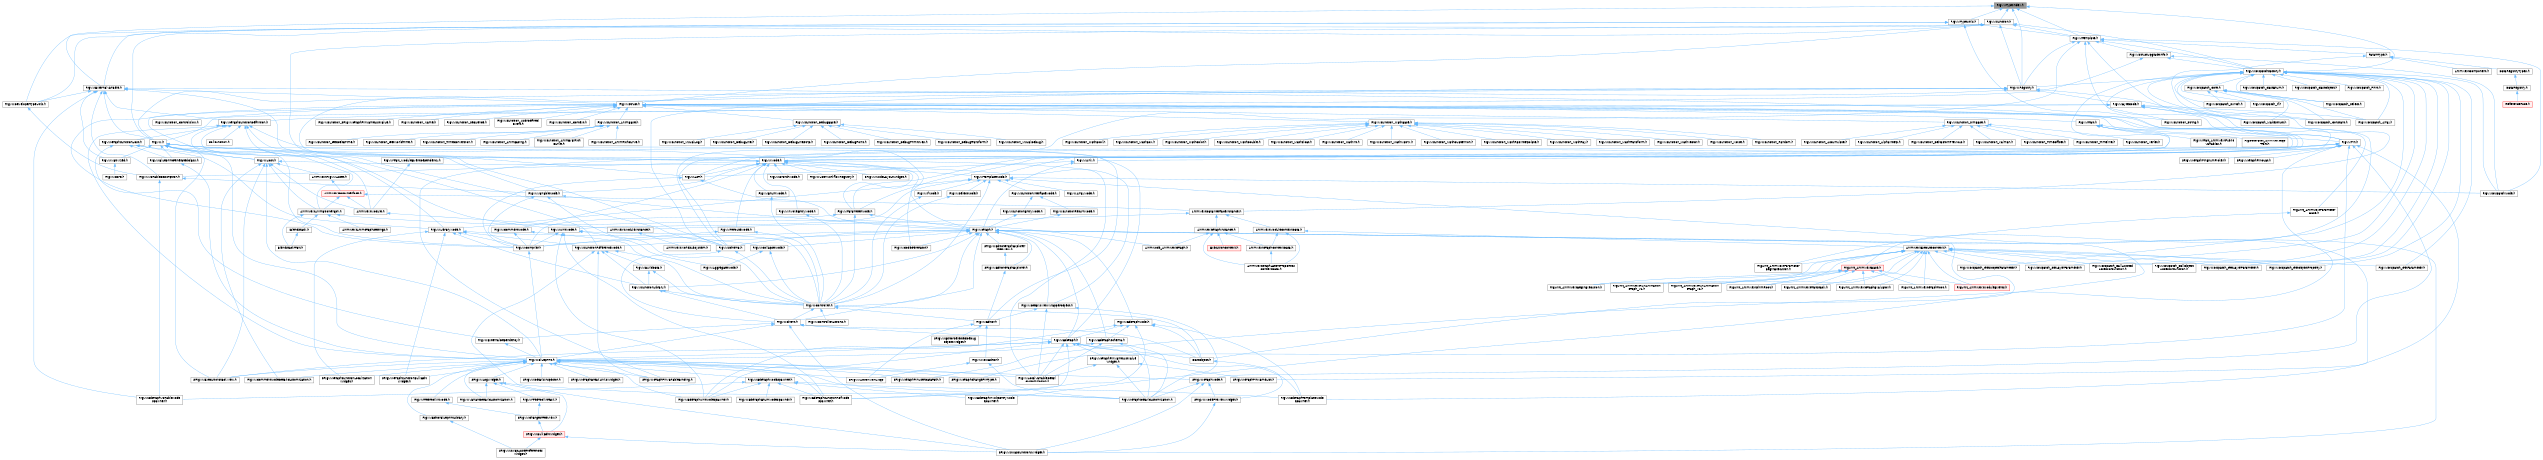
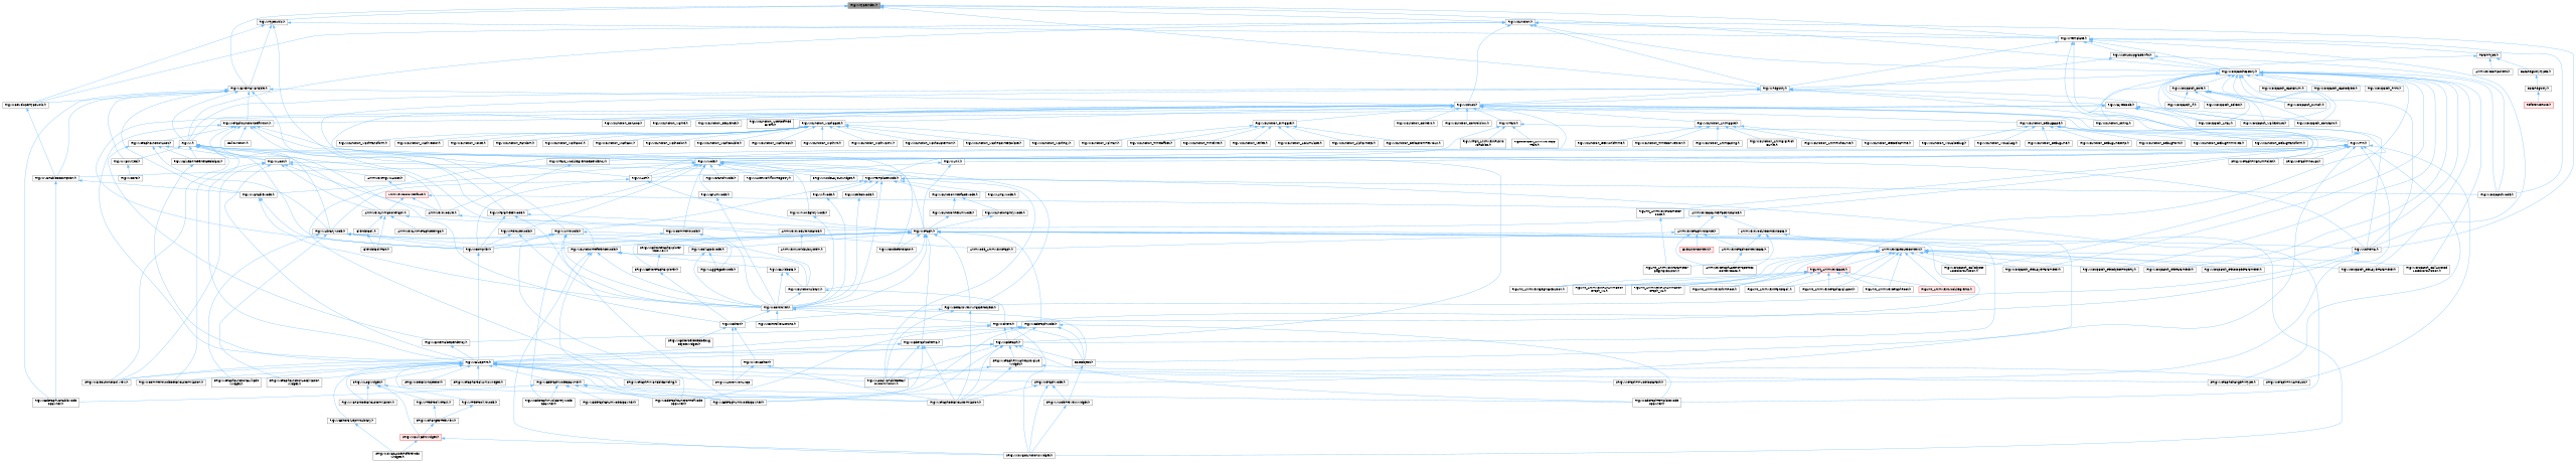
  digraph {
    node [color=grey40 fillcolor=white fontname=Helvetica fontsize=10 shape=box style=filled]
    edge [color=steelblue1 dir=back fontname=Helvetica fontsize=10 labelfontname=Helvetica labelfontsize=10 style=solid]
    n1 [color=gray40 fillcolor=grey60 fontcolor=black height=0.2 label="RigVMTypeIndex.h" width=0.4]
    n2 [height=0.2 label="RigVMDispatchFactory.h" width=0.4]
    n3 [height=0.2 label="RigVMRegistry.h" width=0.4]
    n4 [height=0.2 label="RigVMExternalVariable.h" width=0.4]
    n5 [height=0.2 label="RigVMFunction.h" width=0.4]
    n6 [height=0.2 label="RigVMTemplate.h" width=0.4]
    n7 [height=0.2 label="RigVMTypeUtils.h" width=0.4]
    n8 [height=0.2 label="RigVMDispatchNode.h" width=0.4]
    n9 [height=0.2 label="RigVMDispatch_Array.h" width=0.4]
    n10 [height=0.2 label="RigVMDispatch_CallHoisted\lAccessorFunction.h" width=0.4]
    n11 [height=0.2 label="RigVMDispatch_CallObject\lAccessorFunction.h" width=0.4]
    n12 [height=0.2 label="RigVMDispatch_CastEnum.h" width=0.4]
    n13 [height=0.2 label="RigVMDispatch_CastObject.h" width=0.4]
    n14 [height=0.2 label="RigVMDispatch_Constant.h" width=0.4]
    n15 [height=0.2 label="RigVMDispatch_Core.h" width=0.4]
    n16 [height=0.2 label="RigVMDispatch_If.h" width=0.4]
    n17 [height=0.2 label="RigVMDispatch_MakeStruct.h" width=0.4]
    n18 [height=0.2 label="RigVMDispatch_Select.h" width=0.4]
    n19 [height=0.2 label="RigVMDispatch_Switch.h" width=0.4]
    n20 [height=0.2 label="RigVMDispatch_GetLayerParameter.h" width=0.4]
    n21 [height=0.2 label="RigVMDispatch_GetObjectProperty.h" width=0.4]
    n22 [height=0.2 label="RigVMDispatch_GetParameter.h" width=0.4]
    n23 [height=0.2 label="RigVMDispatch_GetScopedParameter.h" width=0.4]
    n24 [height=0.2 label="RigVMDispatch_Print.h" width=0.4]
    n25 [height=0.2 label="RigVMDispatch_SetLayerParameter.h" width=0.4]
    n26 [height=0.2 label="RigVMFunction_String.h" width=0.4]
    n27 [height=0.2 label="RigVMSchema.h" width=0.4]
    n28 [height=0.2 label="RigVM.h" width=0.4]
    n29 [height=0.2 label="RigVMAST.h" width=0.4]
    n30 [height=0.2 label="RigVMByteCode.h" width=0.4]
    n31 [height=0.2 label="RigVMStruct.h" width=0.4]
    n32 [height=0.2 label="RigVMNativized.h" width=0.4]
    n33 [height=0.2 label="RigVMEdGraphVariableNode\lSpawner.h" width=0.4]
    n34 [height=0.2 label="RigVMParameterNode.h" width=0.4]
    n35 [height=0.2 label="RigVMVariableDescription.h" width=0.4]
    n36 [height=0.2 label="RigVMVariableNode.h" width=0.4]
    n37 [height=0.2 label="RigVMGraphFunctionDefinition.h" width=0.4]
    n38 [height=0.2 label="RigVMDeveloperTypeUtils.h" width=0.4]
    n39 [height=0.2 label="RigVMPin.h" width=0.4]
    n40 [height=0.2 label="RigVMTemplateNode.h" width=0.4]
    n41 [height=0.2 label="ParamType.h" width=0.4]
    n42 [height=0.2 label="RigVMStructUpgradeInfo.h" width=0.4]
    n43 [height=0.2 label="RigVMClient.h" width=0.4]
    n44 [height=0.2 label="RigVMController.h" width=0.4]
    n45 [height=0.2 label="AnimNextAnimationGraph.h" width=0.4]
    n46 [height=0.2 label="AnimNextModule.h" width=0.4]
    n47 [height=0.2 label="RigVMBlueprint.h" width=0.4]
    n48 [height=0.2 label="SRigVMExecutionStackView.h" width=0.4]
    n49 [height=0.2 label="RigVMBlueprintGeneratedClass.h" width=0.4]
    n50 [height=0.2 label="RigVMCodeGenerator.h" width=0.4]
    n51 [height=0.2 label="RigVMCompiler.h" width=0.4]
    n52 [height=0.2 label="RigVMEdGraph.h" width=0.4]
    n53 [height=0.2 label="RigVMHost.h" width=0.4]
    n54 [height=0.2 label="RigVMNode.h" width=0.4]
    n55 [height=0.2 label="RigVMGraph.h" width=0.4]
    n56 [height=0.2 label="SRigVMGraphChangePinType.h" width=0.4]
    n57 [height=0.2 label="SRigVMGraphNode.h" width=0.4]
    n58 [height=0.2 label="SRigVMGraphPinUserDataPath.h" width=0.4]
    n59 [height=0.2 label="SRigVMGraphPinVariableBinding.h" width=0.4]
    n60 [height=0.2 label="SRigVMGraphPinNameList.h" width=0.4]
    n61 [height=0.2 label="RigVMLink.h" width=0.4]
    n62 [height=0.2 label="SRigVMGraphPinEnumPicker.h" width=0.4]
    n63 [height=0.2 label="SRigVMGraphPinQuat.h" width=0.4]
    n64 [color=red fillcolor="#FFF0F0" height=0.2 label="RigUnit_AnimNextBase.h" width=0.4]
    n65 [height=0.2 label="RigVMUnitNode.h" width=0.4]
    n66 [height=0.2 label="RigUnit_AnimNextParameter\lBase.h" width=0.4]
    n67 [height=0.2 label="RigVMFunction_AnimBase.h" width=0.4]
    n68 [height=0.2 label="RigVMFunction_Context.h" width=0.4]
    n69 [height=0.2 label="RigVMFunction_ControlFlow.h" width=0.4]
    n70 [height=0.2 label="RigVMFunction_DebugBase.h" width=0.4]
-   n71 [height=0.2 label="RigVMFunction_SRigVMGraphPinNameListValue.h" width=0.4]
+   n71 [height=0.2 label="RigVMFunction_ForLoop.h" width=0.4]
    n72 [height=0.2 label="RigVMFunction_MathBase.h" width=0.4]
    n73 [height=0.2 label="RigVMFunction_Name.h" width=0.4]
    n74 [height=0.2 label="RigVMFunction_Sequence.h" width=0.4]
    n75 [height=0.2 label="RigVMFunction_SimBase.h" width=0.4]
    n76 [height=0.2 label="RigVMFunction_UserDefined\lEvent.h" width=0.4]
    n77 [height=0.2 label="RigVMTrait.h" width=0.4]
    n78 [height=0.2 label="AnimNextAnimGraphSettings.h" width=0.4]
    n79 [height=0.2 label="AnimNode_AnimNextGraph.h" width=0.4]
    n80 [height=0.2 label="BlendStackTrait.h" width=0.4]
    n81 [height=0.2 label="IBlendStack.h" width=0.4]
    n82 [height=0.2 label="AnimNextModuleInstance.h" width=0.4]
    n83 [height=0.2 label="RigVMCommentNodeDetailCustomization.h" width=0.4]
    n84 [height=0.2 label="RigVMEdGraphFunctionRefNode\lSpawner.h" width=0.4]
    n85 [height=0.2 label="RigVMEdGraphNodeSpawner.h" width=0.4]
    n86 [height=0.2 label="RigVMEdGraphUnitNodeSpawner.h" width=0.4]
    n87 [height=0.2 label="RigVMEditorBlueprintLibrary.h" width=0.4]
    n88 [height=0.2 label="RigVMGraphDetailCustomization.h" width=0.4]
    n89 [height=0.2 label="RigVMLocalVariableDetail\lCustomization.h" width=0.4]
    n90 [height=0.2 label="RigVMTreeToolkitNode.h" width=0.4]
    n91 [height=0.2 label="RigVMVariantDetailCustomization.h" width=0.4]
    n92 [height=0.2 label="SRigVMActionMenu.cpp" width=0.4]
    n93 [height=0.2 label="SRigVMDetailsInspector.h" width=0.4]
    n94 [height=0.2 label="SRigVMGraphBreakLinksWidget.h" width=0.4]
    n95 [height=0.2 label="SRigVMGraphFunctionBulkEdit\lWidget.h" width=0.4]
    n96 [height=0.2 label="SRigVMGraphFunctionLocalization\lWidget.h" width=0.4]
    n97 [height=0.2 label="SRigVMLogWidget.h" width=0.4]
    n98 [height=0.2 label="RigVMEdGraphTemplateNode\lSpawner.h" width=0.4]
    n99 [height=0.2 label="CastObject.h" width=0.4]
    n100 [height=0.2 label="SRigVMGraphPinNameListValue\lWidget.h" width=0.4]
    n101 [height=0.2 label="AnimNextRigVMAsset.h" width=0.4]
    n102 [height=0.2 label="RigVMCore.h" width=0.4]
    n103 [height=0.2 label="RigVMDetailsViewWrapperObject.h" width=0.4]
    n104 [height=0.2 label="RigVMBranchNode.h" width=0.4]
    n105 [height=0.2 label="RigVMCommentNode.h" width=0.4]
    n106 [height=0.2 label="RigVMEnumNode.h" width=0.4]
    n107 [height=0.2 label="RigVMInvokeEntryNode.h" width=0.4]
    n108 [height=0.2 label="RigVMRerouteNode.h" width=0.4]
    n109 [height=0.2 label="RigVMUserWorkflowRegistry.h" width=0.4]
    n110 [height=0.2 label="SRigVMNodeLayoutWidget.h" width=0.4]
    n111 [height=0.2 label="AnimNextWorldSubsystem.h" width=0.4]
    n112 [height=0.2 label="RigVMEdGraphEnumNodeSpawner.h" width=0.4]
    n113 [height=0.2 label="RigVMEdGraphInvokeEntryNode\lSpawner.h" width=0.4]
    n114 [height=0.2 label="SRigVMSwapAssetReferences\lWidget.h" width=0.4]
    n115 [height=0.2 label="SRigVMChangesTreeView.h" width=0.4]
    n116 [height=0.2 label="SRigVMSwapFunctionsWidget.h" width=0.4]
    n117 [height=0.2 label="SRigVMNodePreviewWidget.h" width=0.4]
    n118 [color=red fillcolor="#FFF0F0" height=0.2 label="SRigVMBulkEditWidget.h" width=0.4]
    n119 [height=0.2 label="RigVMTreeToolkitTask.h" width=0.4]
    n120 [color=red fillcolor="#FFF0F0" height=0.2 label="AnimNextDataInterface.h" width=0.4]
    n121 [height=0.2 label="AnimNextDataInterfaceInstance.h" width=0.4]
    n122 [height=0.2 label="AnimNextGraphInstance.h" width=0.4]
    n123 [height=0.2 label="AnimNextModuleContextData.h" width=0.4]
    n124 [height=0.2 label="AnimNextGraphContextData.h" width=0.4]
    n125 [height=0.2 label="AnimNextGraphLatentProperties\lContextData.h" width=0.4]
    n126 [color=red fillcolor="#FFF0F0" height=0.2 label="ExecutionContext.h" width=0.4]
    n127 [height=0.2 label="AnimNextExecuteContext.h" width=0.4]
    n128 [height=0.2 label="RigUnit_AnimNextBeginExecution.h" width=0.4]
    n129 [height=0.2 label="RigUnit_AnimNextGraphEvaluator.h" width=0.4]
    n130 [height=0.2 label="RigUnit_AnimNextGraphRoot.h" width=0.4]
    n131 [color=red fillcolor="#FFF0F0" height=0.2 label="RigUnit_AnimNextModuleEvents.h" width=0.4]
    n132 [height=0.2 label="RigUnit_AnimNextRunAnimation\lGraph_v1.h" width=0.4]
    n133 [height=0.2 label="RigUnit_AnimNextRunAnimation\lGraph_v2.h" width=0.4]
    n134 [height=0.2 label="RigUnit_AnimNextShimRoot.h" width=0.4]
    n135 [height=0.2 label="RigUnit_AnimNextTraitStack.h" width=0.4]
    n136 [height=0.2 label="RigUnit_AnimNextParameter\lBeginExecution.h" width=0.4]
    n137 [height=0.2 label="RigVMCollapseNode.h" width=0.4]
    n138 [height=0.2 label="RigVMEdGraphNode.h" width=0.4]
    n139 [height=0.2 label="RigVMEdGraphSchema.h" width=0.4]
    n140 [height=0.2 label="RigVMFunctionLibrary.h" width=0.4]
    n141 [height=0.2 label="RigVMFunctionReferenceNode.h" width=0.4]
    n142 [height=0.2 label="SRigVMEditorGraphExplorer.h" width=0.4]
    n143 [height=0.2 label="SRigVMEditorGraphExplorer\lTreeView.h" width=0.4]
    n144 [height=0.2 label="RigVMEditor.h" width=0.4]
    n145 [height=0.2 label="RigVMArrayNode.h" width=0.4]
    n146 [height=0.2 label="RigVMFunctionInterfaceNode.h" width=0.4]
    n147 [height=0.2 label="RigVMIfNode.h" width=0.4]
    n148 [height=0.2 label="RigVMLibraryNode.h" width=0.4]
    n149 [height=0.2 label="RigVMSelectNode.h" width=0.4]
    n150 [height=0.2 label="RigVMExternalDependency.h" width=0.4]
    n151 [height=0.2 label="RigVMAggregateNode.h" width=0.4]
    n152 [height=0.2 label="RigVMControllerActions.h" width=0.4]
    n153 [height=0.2 label="RigVMBuildData.h" width=0.4]
    n154 [height=0.2 label="RigVMNewEditor.h" width=0.4]
    n155 [height=0.2 label="SRigVMEditorSelectedDebug\lObjectWidget.h" width=0.4]
    n156 [height=0.2 label="RigVMFunctionEntryNode.h" width=0.4]
    n157 [height=0.2 label="RigVMFunctionReturnNode.h" width=0.4]
    n158 [height=0.2 label="CallFunction.h" width=0.4]
    n159 [height=0.2 label="RigVMGraphFunctionHost.h" width=0.4]
    n160 [height=0.2 label="RigVMFunction_AnimEasing.h" width=0.4]
    n161 [height=0.2 label="RigVMFunction_AnimEvalRich\lCurve.h" width=0.4]
    n162 [height=0.2 label="RigVMFunction_AnimRichCurve.h" width=0.4]
    n163 [height=0.2 label="RigVMFunction_GetDeltaTime.h" width=0.4]
    n164 [height=0.2 label="RigVMFunction_GetWorldTime.h" width=0.4]
    n165 [height=0.2 label="RigVMFunction_TimeConversion.h" width=0.4]
    n166 [height=0.2 label="RigVMFunction_DebugLine.h" width=0.4]
    n167 [height=0.2 label="RigVMFunction_DebugLineStrip.h" width=0.4]
    n168 [height=0.2 label="RigVMFunction_DebugPoint.h" width=0.4]
    n169 [height=0.2 label="RigVMFunction_DebugPrimitives.h" width=0.4]
    n170 [height=0.2 label="RigVMFunction_DebugTransform.h" width=0.4]
    n171 [height=0.2 label="RigVMFunction_VisualDebug.h" width=0.4]
    n172 [height=0.2 label="RigVMFunction_VisualLog.h" width=0.4]
    n173 [height=0.2 label="RigVMFunction_MathBool.h" width=0.4]
    n174 [height=0.2 label="RigVMFunction_MathBox.h" width=0.4]
    n175 [height=0.2 label="RigVMFunction_MathColor.h" width=0.4]
    n176 [height=0.2 label="RigVMFunction_MathDouble.h" width=0.4]
    n177 [height=0.2 label="RigVMFunction_MathFloat.h" width=0.4]
    n178 [height=0.2 label="RigVMFunction_MathInt.h" width=0.4]
    n179 [height=0.2 label="RigVMFunction_MathMatrix.h" width=0.4]
    n180 [height=0.2 label="RigVMFunction_MathQuaternion.h" width=0.4]
    n181 [height=0.2 label="RigVMFunction_MathRBFInterpolate.h" width=0.4]
    n182 [height=0.2 label="RigVMFunction_MathRay.h" width=0.4]
    n183 [height=0.2 label="RigVMFunction_MathTransform.h" width=0.4]
    n184 [height=0.2 label="RigVMFunction_MathVector.h" width=0.4]
    n185 [height=0.2 label="RigVMFunction_Noise.h" width=0.4]
    n186 [height=0.2 label="RigVMFunction_Random.h" width=0.4]
    n187 [height=0.2 label="RigVMFunction_Accumulate.h" width=0.4]
    n188 [height=0.2 label="RigVMFunction_AlphaInterp.h" width=0.4]
    n189 [height=0.2 label="RigVMFunction_DeltaFromPrevious.h" width=0.4]
    n190 [height=0.2 label="RigVMFunction_Kalman.h" width=0.4]
    n191 [height=0.2 label="RigVMFunction_TimeOffset.h" width=0.4]
    n192 [height=0.2 label="RigVMFunction_Timeline.h" width=0.4]
    n193 [height=0.2 label="RigVMFunction_Verlet.h" width=0.4]
    n194 [height=0.2 label="RigDecorator_AnimNextCpp\lTrait.h" width=0.4]
    n195 [height=0.2 label="RigVMTrait_AnimNextPublic\lVariables.h" width=0.4]
    n196 [height=0.2 label="RigVMTrait_ModuleEventDependency.h" width=0.4]
    n197 [height=0.2 label="AnimNextComponent.h" width=0.4]
    n198 [height=0.2 label="DataRegistryTypes.h" width=0.4]
    n199 [height=0.2 label="DataRegistry.h" width=0.4]
    n200 [color=red fillcolor="#FFF0F0" height=0.2 label="ReferencePose.h" width=0.4]
    n1 -> n2
    n1 -> n3
    n1 -> n4
    n1 -> n5
    n1 -> n6
    n1 -> n7
    n2 -> n3
    n2 -> n8
    n2 -> n9
    n2 -> n10
    n2 -> n11
    n2 -> n12
    n2 -> n13
    n2 -> n14
    n2 -> n15
    n2 -> n16
    n2 -> n17
    n2 -> n18
    n2 -> n19
    n2 -> n20
    n2 -> n21
    n2 -> n22
    n2 -> n23
    n2 -> n24
    n2 -> n25
    n2 -> n26
    n2 -> n27
    n3 -> n17
    n3 -> n27
    n3 -> n28
    n3 -> n29
    n3 -> n30
    n3 -> n31
    n4 -> n28
    n4 -> n31
    n4 -> n32
    n4 -> n33
    n4 -> n34
    n4 -> n35
    n4 -> n36
    n4 -> n37
    n4 -> n38
    n5 -> n2
    n5 -> n3
    n5 -> n6
    n5 -> n27
    n5 -> n28
    n5 -> n31
    n5 -> n38
    n6 -> n2
    n6 -> n3
    n6 -> n8
    n6 -> n27
    n6 -> n39
    n6 -> n40
    n6 -> n41
    n6 -> n42
    n7 -> n4
    n7 -> n6
    n7 -> n34
    n7 -> n38
    n15 -> n9
    n15 -> n14
    n15 -> n16
    n15 -> n17
    n15 -> n18
    n15 -> n19
    n27 -> n43
    n27 -> n44
    n28 -> n32
    n28 -> n45
    n28 -> n46
    n28 -> n47
    n28 -> n48
    n28 -> n49
    n28 -> n50
    n28 -> n51
    n28 -> n52
    n28 -> n53
    n28 -> n54
    n29 -> n51
    n29 -> n55
    n30 -> n9
    n30 -> n14
    n30 -> n17
    n30 -> n28
    n30 -> n37
    n30 -> n39
    n31 -> n26
    n31 -> n51
    n31 -> n54
    n31 -> n64
    n31 -> n65
    n31 -> n66
    n31 -> n67
    n31 -> n68
    n31 -> n69
    n31 -> n70
    n31 -> n71
    n31 -> n72
    n31 -> n73
    n31 -> n74
    n31 -> n75
    n31 -> n76
    n31 -> n77
    n32 -> n102
    n34 -> n44
    n34 -> n51
    n34 -> n55
    n35 -> n33
    n35 -> n36
    n36 -> n44
    n36 -> n51
-   n36 -> n55
    n37 -> n27
    n37 -> n47
    n37 -> n54
    n37 -> n141
    n37 -> n144
    n37 -> n148
    n37 -> n158
    n37 -> n159
    n38 -> n35
    n39 -> n29
    n39 -> n54
    n39 -> n56
    n39 -> n57
    n39 -> n58
    n39 -> n59
    n39 -> n60
    n39 -> n61
    n39 -> n62
    n39 -> n63
    n40 -> n8
    n40 -> n44
    n40 -> n65
    n40 -> n98
    n40 -> n145
    n40 -> n146
    n40 -> n147
    n40 -> n148
    n40 -> n149
    n41 -> n121
    n41 -> n197
    n41 -> n198
    n42 -> n2
    n42 -> n8
    n42 -> n31
    n43 -> n47
    n43 -> n52
    n43 -> n99
    n43 -> n116
    n43 -> n150
    n44 -> n43
    n44 -> n99
    n44 -> n144
    n44 -> n152
    n45 -> n78
    n45 -> n79
    n45 -> n80
    n45 -> n81
    n46 -> n82
    n47 -> n48
    n47 -> n56
    n47 -> n57
    n47 -> n58
    n47 -> n59
    n47 -> n83
    n47 -> n84
    n47 -> n85
    n47 -> n86
    n47 -> n87
    n47 -> n88
    n47 -> n89
    n47 -> n90
    n47 -> n91
    n47 -> n92
    n47 -> n93
    n47 -> n94
    n47 -> n95
    n47 -> n96
    n47 -> n97
    n49 -> n47
    n51 -> n47
    n52 -> n47
    n52 -> n48
-   n52 -> n84
+   n139 -> n84
    n52 -> n86
    n52 -> n88
    n52 -> n89
    n52 -> n98
    n52 -> n99
    n52 -> n100
    n53 -> n45
    n53 -> n46
    n53 -> n47
    n53 -> n48
    n53 -> n83
    n53 -> n89
    n53 -> n101
    n54 -> n29
    n54 -> n34
    n54 -> n35
    n54 -> n36
    n54 -> n40
    n54 -> n55
    n54 -> n103
    n54 -> n104
    n54 -> n105
    n54 -> n106
    n54 -> n107
    n54 -> n108
    n54 -> n109
    n54 -> n110
    n55 -> n27
    n55 -> n43
    n55 -> n44
    n55 -> n50
    n55 -> n51
    n55 -> n52
    n55 -> n99
    n55 -> n103
    n55 -> n113
    n55 -> n116
    n55 -> n137
    n55 -> n138
    n55 -> n139
    n55 -> n140
    n55 -> n141
    n55 -> n142
    n55 -> n143
    n57 -> n88
    n57 -> n116
    n57 -> n117
    n61 -> n29
    n61 -> n55
    n64 -> n128
    n64 -> n129
    n64 -> n130
    n64 -> n131
    n64 -> n132
    n64 -> n133
    n64 -> n134
    n64 -> n135
    n65 -> n44
    n65 -> n51
    n65 -> n84
    n65 -> n86
    n65 -> n151
    n66 -> n136
    n67 -> n160
    n67 -> n161
    n67 -> n162
    n67 -> n163
    n67 -> n164
    n67 -> n165
    n70 -> n166
    n70 -> n167
    n70 -> n168
    n70 -> n169
    n70 -> n170
    n70 -> n171
    n70 -> n172
    n72 -> n173
    n72 -> n174
    n72 -> n175
    n72 -> n176
    n72 -> n177
    n72 -> n178
    n72 -> n179
    n72 -> n180
    n72 -> n181
    n72 -> n182
    n72 -> n183
    n72 -> n184
    n72 -> n185
    n72 -> n186
    n75 -> n187
    n75 -> n188
    n75 -> n189
    n75 -> n190
    n75 -> n191
    n75 -> n192
    n75 -> n193
    n77 -> n39
    n77 -> n194
    n77 -> n195
    n77 -> n196
    n81 -> n80
    n82 -> n111
    n85 -> n33
    n85 -> n84
    n85 -> n86
    n85 -> n98
    n85 -> n112
    n85 -> n113
    n87 -> n114
    n90 -> n115
    n97 -> n88
    n97 -> n91
    n97 -> n118
    n97 -> n119
    n99 -> n117
    n100 -> n60
    n100 -> n88
    n100 -> n89
    n101 -> n120
    n103 -> n88
    n103 -> n89
    n103 -> n144
    n105 -> n44
    n105 -> n51
    n106 -> n44
    n107 -> n44
    n108 -> n44
    n108 -> n51
    n115 -> n118
    n117 -> n116
    n118 -> n114
    n118 -> n116
    n119 -> n115
    n120 -> n45
    n120 -> n46
    n120 -> n121
    n121 -> n82
    n121 -> n122
    n121 -> n123
    n122 -> n79
    n122 -> n124
    n122 -> n125
    n122 -> n126
    n123 -> n124
    n123 -> n125
    n123 -> n127
    n124 -> n125
    n127 -> n10
    n127 -> n11
    n127 -> n20
    n127 -> n21
    n127 -> n22
    n127 -> n23
    n127 -> n25
    n127 -> n64
    n127 -> n128
    n127 -> n129
    n127 -> n130
    n127 -> n131
    n127 -> n132
    n127 -> n133
    n127 -> n134
    n127 -> n135
    n127 -> n136
    n137 -> n44
    n137 -> n151
    n138 -> n52
    n138 -> n84
    n138 -> n86
    n138 -> n98
    n138 -> n99
    n138 -> n139
    n139 -> n47
    n139 -> n88
    n139 -> n89
    n140 -> n43
    n140 -> n44
    n141 -> n44
    n141 -> n59
    n141 -> n116
    n141 -> n140
    n141 -> n153
    n142 -> n144
    n143 -> n142
    n144 -> n92
    n144 -> n154
    n144 -> n155
    n146 -> n156
    n146 -> n157
    n147 -> n44
    n148 -> n51
    n148 -> n95
    n148 -> n96
    n148 -> n137
    n148 -> n140
    n148 -> n141
    n149 -> n44
    n150 -> n47
    n153 -> n44
    n153 -> n140
    n154 -> n88
    n154 -> n92
    n156 -> n55
    n157 -> n55
    n159 -> n49
    n159 -> n53
    n159 -> n148
    n159 -> n150
    n196 -> n46
    n198 -> n199
    n199 -> n200
  }
